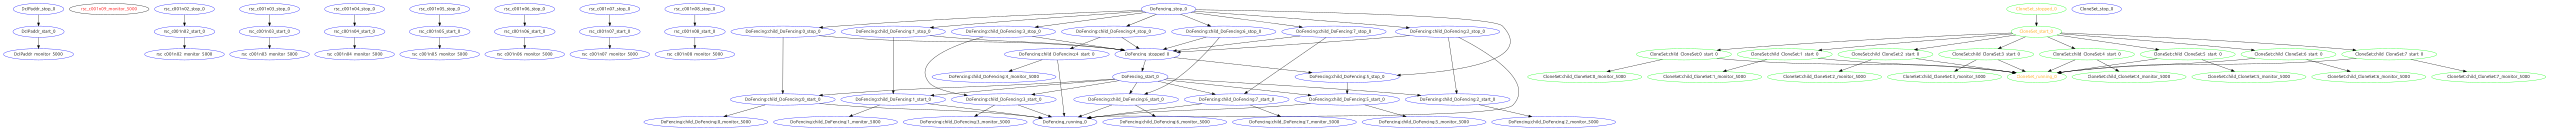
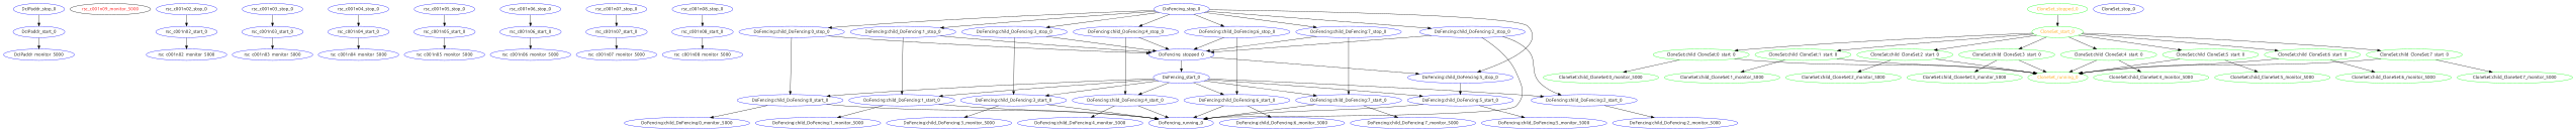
  digraph {
    fontname=Ubuntu
    node [color=blue fontname=Ubuntu]
    edge [fontname=Ubuntu]
    DcIPaddr_stop_0
    DcIPaddr_start_0
    DcIPaddr_monitor_5000
    rsc_c001n09_monitor_5000 [fontcolor=red color=""]
    rsc_c001n02_stop_0
    rsc_c001n02_start_0
    rsc_c001n02_monitor_5000
    rsc_c001n03_stop_0
    rsc_c001n03_start_0
    rsc_c001n03_monitor_5000
    rsc_c001n04_stop_0
    rsc_c001n04_start_0
    rsc_c001n04_monitor_5000
    rsc_c001n05_stop_0
    rsc_c001n05_start_0
    rsc_c001n05_monitor_5000
    rsc_c001n06_stop_0
    rsc_c001n06_start_0
    rsc_c001n06_monitor_5000
    rsc_c001n07_stop_0
    rsc_c001n07_start_0
    rsc_c001n07_monitor_5000
    rsc_c001n08_stop_0
    rsc_c001n08_start_0
    rsc_c001n08_monitor_5000
    "DoFencing:child_DoFencing:0_stop_0"
    "DoFencing:child_DoFencing:0_start_0"
    DoFencing_stopped_0
    "DoFencing:child_DoFencing:0_monitor_5000"
    DoFencing_running_0
    "DoFencing:child_DoFencing:5_stop_0"
    DoFencing_start_0
    "DoFencing:child_DoFencing:1_stop_0"
    "DoFencing:child_DoFencing:1_start_0"
    "DoFencing:child_DoFencing:1_monitor_5000"
    "DoFencing:child_DoFencing:2_stop_0"
    "DoFencing:child_DoFencing:2_start_0"
    "DoFencing:child_DoFencing:2_monitor_5000"
    "DoFencing:child_DoFencing:3_stop_0"
    "DoFencing:child_DoFencing:3_start_0"
    "DoFencing:child_DoFencing:3_monitor_5000"
    "DoFencing:child_DoFencing:4_stop_0"
    "DoFencing:child_DoFencing:4_start_0"
    "DoFencing:child_DoFencing:4_monitor_5000"
    "DoFencing:child_DoFencing:5_start_0"
    "DoFencing:child_DoFencing:5_monitor_5000"
    "DoFencing:child_DoFencing:6_stop_0"
    "DoFencing:child_DoFencing:6_start_0"
    "DoFencing:child_DoFencing:6_monitor_5000"
    "DoFencing:child_DoFencing:7_stop_0"
    "DoFencing:child_DoFencing:7_start_0"
    "DoFencing:child_DoFencing:7_monitor_5000"
    DoFencing_stop_0
    "CloneSet:child_CloneSet:0_start_0" [color=green]
    "CloneSet:child_CloneSet:0_monitor_5000" [color=green]
    CloneSet_running_0 [color=green fontcolor=orange]
    "CloneSet:child_CloneSet:1_start_0" [color=green]
    "CloneSet:child_CloneSet:1_monitor_5000" [color=green]
    "CloneSet:child_CloneSet:2_start_0" [color=green]
    "CloneSet:child_CloneSet:2_monitor_5000" [color=green]
    "CloneSet:child_CloneSet:3_start_0" [color=green]
    "CloneSet:child_CloneSet:3_monitor_5000" [color=green]
    "CloneSet:child_CloneSet:4_start_0" [color=green]
    "CloneSet:child_CloneSet:4_monitor_5000" [color=green]
    "CloneSet:child_CloneSet:5_start_0" [color=green]
    "CloneSet:child_CloneSet:5_monitor_5000" [color=green]
    "CloneSet:child_CloneSet:6_start_0" [color=green]
    "CloneSet:child_CloneSet:6_monitor_5000" [color=green]
    "CloneSet:child_CloneSet:7_start_0" [color=green]
    "CloneSet:child_CloneSet:7_monitor_5000" [color=green]
    CloneSet_start_0 [color=green fontcolor=orange]
    CloneSet_stop_0
    CloneSet_stopped_0 [color=green fontcolor=orange]
    DcIPaddr_stop_0 -> DcIPaddr_start_0
    DcIPaddr_start_0 -> DcIPaddr_monitor_5000
    rsc_c001n02_stop_0 -> rsc_c001n02_start_0
    rsc_c001n02_start_0 -> rsc_c001n02_monitor_5000
    rsc_c001n03_stop_0 -> rsc_c001n03_start_0
    rsc_c001n03_start_0 -> rsc_c001n03_monitor_5000
    rsc_c001n04_stop_0 -> rsc_c001n04_start_0
    rsc_c001n04_start_0 -> rsc_c001n04_monitor_5000
    rsc_c001n05_stop_0 -> rsc_c001n05_start_0
    rsc_c001n05_start_0 -> rsc_c001n05_monitor_5000
    rsc_c001n06_stop_0 -> rsc_c001n06_start_0
    rsc_c001n06_start_0 -> rsc_c001n06_monitor_5000
    rsc_c001n07_stop_0 -> rsc_c001n07_start_0
    rsc_c001n07_start_0 -> rsc_c001n07_monitor_5000
    rsc_c001n08_stop_0 -> rsc_c001n08_start_0
    rsc_c001n08_start_0 -> rsc_c001n08_monitor_5000
    "DoFencing:child_DoFencing:0_stop_0" -> "DoFencing:child_DoFencing:0_start_0"
    "DoFencing:child_DoFencing:0_stop_0" -> DoFencing_stopped_0
    "DoFencing:child_DoFencing:0_start_0" -> "DoFencing:child_DoFencing:0_monitor_5000"
    "DoFencing:child_DoFencing:0_start_0" -> DoFencing_running_0
    DoFencing_stopped_0 -> "DoFencing:child_DoFencing:5_stop_0"
    DoFencing_stopped_0 -> DoFencing_start_0
    "DoFencing:child_DoFencing:5_stop_0" -> "DoFencing:child_DoFencing:5_start_0"
    DoFencing_start_0 -> "DoFencing:child_DoFencing:0_start_0"
    DoFencing_start_0 -> "DoFencing:child_DoFencing:1_start_0"
    DoFencing_start_0 -> "DoFencing:child_DoFencing:2_start_0"
    DoFencing_start_0 -> "DoFencing:child_DoFencing:3_start_0"
+   DoFencing_start_0 -> "DoFencing:child_DoFencing:4_start_0"
    DoFencing_start_0 -> "DoFencing:child_DoFencing:5_start_0"
    DoFencing_start_0 -> "DoFencing:child_DoFencing:6_start_0"
    DoFencing_start_0 -> "DoFencing:child_DoFencing:7_start_0"
    "DoFencing:child_DoFencing:1_stop_0" -> DoFencing_stopped_0
    "DoFencing:child_DoFencing:1_stop_0" -> "DoFencing:child_DoFencing:1_start_0"
    "DoFencing:child_DoFencing:1_start_0" -> DoFencing_running_0
    "DoFencing:child_DoFencing:1_start_0" -> "DoFencing:child_DoFencing:1_monitor_5000"
    "DoFencing:child_DoFencing:2_stop_0" -> DoFencing_stopped_0
    "DoFencing:child_DoFencing:2_stop_0" -> DoFencing_running_0
    "DoFencing:child_DoFencing:2_stop_0" -> "DoFencing:child_DoFencing:2_start_0"
    "DoFencing:child_DoFencing:2_start_0" -> "DoFencing:child_DoFencing:2_monitor_5000"
    "DoFencing:child_DoFencing:3_stop_0" -> DoFencing_stopped_0
    "DoFencing:child_DoFencing:3_stop_0" -> "DoFencing:child_DoFencing:3_start_0"
    "DoFencing:child_DoFencing:3_start_0" -> DoFencing_running_0
    "DoFencing:child_DoFencing:3_start_0" -> "DoFencing:child_DoFencing:3_monitor_5000"
    "DoFencing:child_DoFencing:4_stop_0" -> DoFencing_stopped_0
    "DoFencing:child_DoFencing:4_stop_0" -> "DoFencing:child_DoFencing:4_start_0"
    "DoFencing:child_DoFencing:4_start_0" -> DoFencing_running_0
    "DoFencing:child_DoFencing:4_start_0" -> "DoFencing:child_DoFencing:4_monitor_5000"
    "DoFencing:child_DoFencing:5_start_0" -> DoFencing_running_0
    "DoFencing:child_DoFencing:5_start_0" -> "DoFencing:child_DoFencing:5_monitor_5000"
    "DoFencing:child_DoFencing:6_stop_0" -> DoFencing_stopped_0
    "DoFencing:child_DoFencing:6_stop_0" -> "DoFencing:child_DoFencing:6_start_0"
    "DoFencing:child_DoFencing:6_start_0" -> DoFencing_running_0
    "DoFencing:child_DoFencing:6_start_0" -> "DoFencing:child_DoFencing:6_monitor_5000"
    "DoFencing:child_DoFencing:7_stop_0" -> DoFencing_stopped_0
    "DoFencing:child_DoFencing:7_stop_0" -> "DoFencing:child_DoFencing:7_start_0"
    "DoFencing:child_DoFencing:7_start_0" -> DoFencing_running_0
    "DoFencing:child_DoFencing:7_start_0" -> "DoFencing:child_DoFencing:7_monitor_5000"
    DoFencing_stop_0 -> "DoFencing:child_DoFencing:0_stop_0"
    DoFencing_stop_0 -> "DoFencing:child_DoFencing:5_stop_0"
    DoFencing_stop_0 -> "DoFencing:child_DoFencing:1_stop_0"
    DoFencing_stop_0 -> "DoFencing:child_DoFencing:2_stop_0"
    DoFencing_stop_0 -> "DoFencing:child_DoFencing:3_stop_0"
    DoFencing_stop_0 -> "DoFencing:child_DoFencing:4_stop_0"
    DoFencing_stop_0 -> "DoFencing:child_DoFencing:6_stop_0"
    DoFencing_stop_0 -> "DoFencing:child_DoFencing:7_stop_0"
    "CloneSet:child_CloneSet:0_start_0" -> "CloneSet:child_CloneSet:0_monitor_5000"
    "CloneSet:child_CloneSet:0_start_0" -> CloneSet_running_0
    "CloneSet:child_CloneSet:1_start_0" -> CloneSet_running_0
    "CloneSet:child_CloneSet:1_start_0" -> "CloneSet:child_CloneSet:1_monitor_5000"
    "CloneSet:child_CloneSet:2_start_0" -> CloneSet_running_0
    "CloneSet:child_CloneSet:2_start_0" -> "CloneSet:child_CloneSet:2_monitor_5000"
    "CloneSet:child_CloneSet:3_start_0" -> CloneSet_running_0
    "CloneSet:child_CloneSet:3_start_0" -> "CloneSet:child_CloneSet:3_monitor_5000"
    "CloneSet:child_CloneSet:4_start_0" -> CloneSet_running_0
    "CloneSet:child_CloneSet:4_start_0" -> "CloneSet:child_CloneSet:4_monitor_5000"
    "CloneSet:child_CloneSet:5_start_0" -> CloneSet_running_0
    "CloneSet:child_CloneSet:5_start_0" -> "CloneSet:child_CloneSet:5_monitor_5000"
    "CloneSet:child_CloneSet:6_start_0" -> CloneSet_running_0
    "CloneSet:child_CloneSet:6_start_0" -> "CloneSet:child_CloneSet:6_monitor_5000"
    "CloneSet:child_CloneSet:7_start_0" -> CloneSet_running_0
    "CloneSet:child_CloneSet:7_start_0" -> "CloneSet:child_CloneSet:7_monitor_5000"
    CloneSet_start_0 -> "CloneSet:child_CloneSet:0_start_0"
    CloneSet_start_0 -> "CloneSet:child_CloneSet:1_start_0"
    CloneSet_start_0 -> "CloneSet:child_CloneSet:2_start_0"
    CloneSet_start_0 -> "CloneSet:child_CloneSet:3_start_0"
    CloneSet_start_0 -> "CloneSet:child_CloneSet:4_start_0"
    CloneSet_start_0 -> "CloneSet:child_CloneSet:5_start_0"
    CloneSet_start_0 -> "CloneSet:child_CloneSet:6_start_0"
    CloneSet_start_0 -> "CloneSet:child_CloneSet:7_start_0"
    CloneSet_stopped_0 -> CloneSet_start_0
  }
